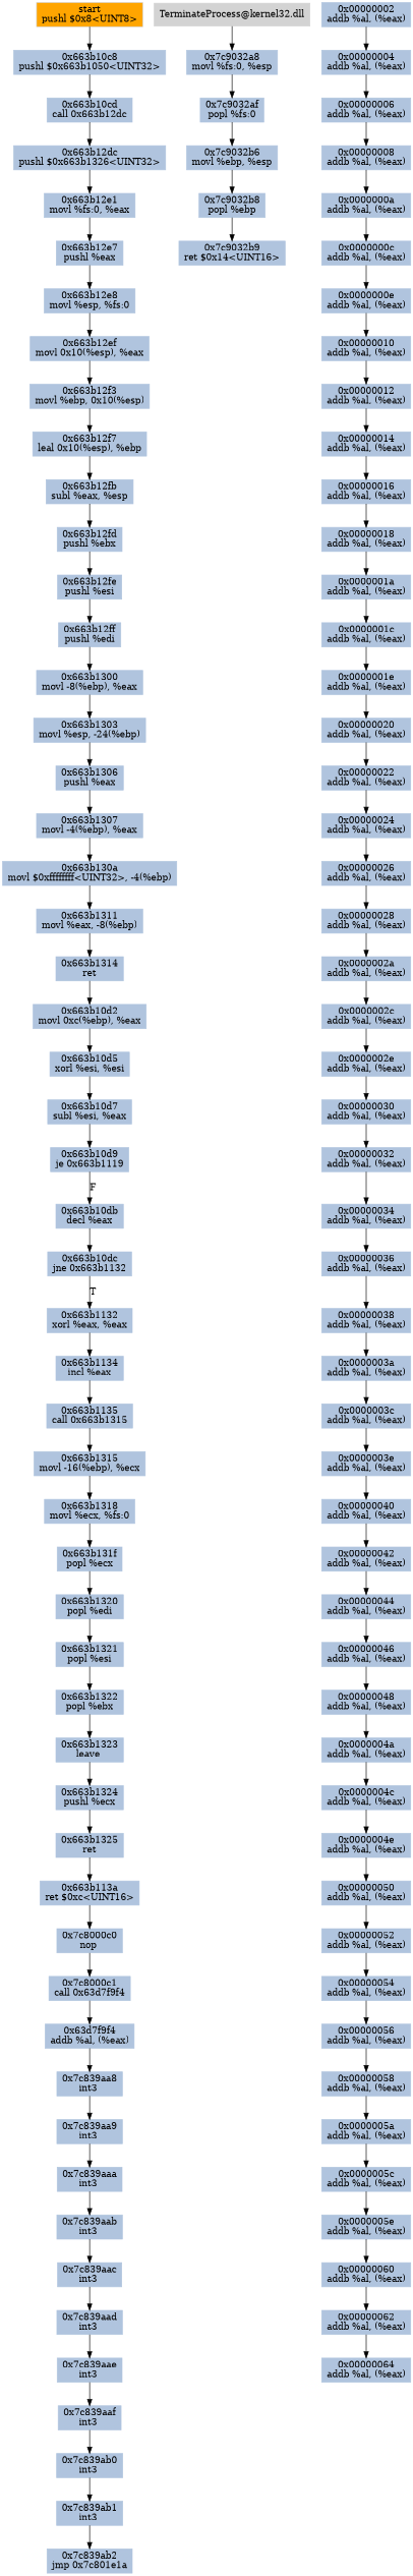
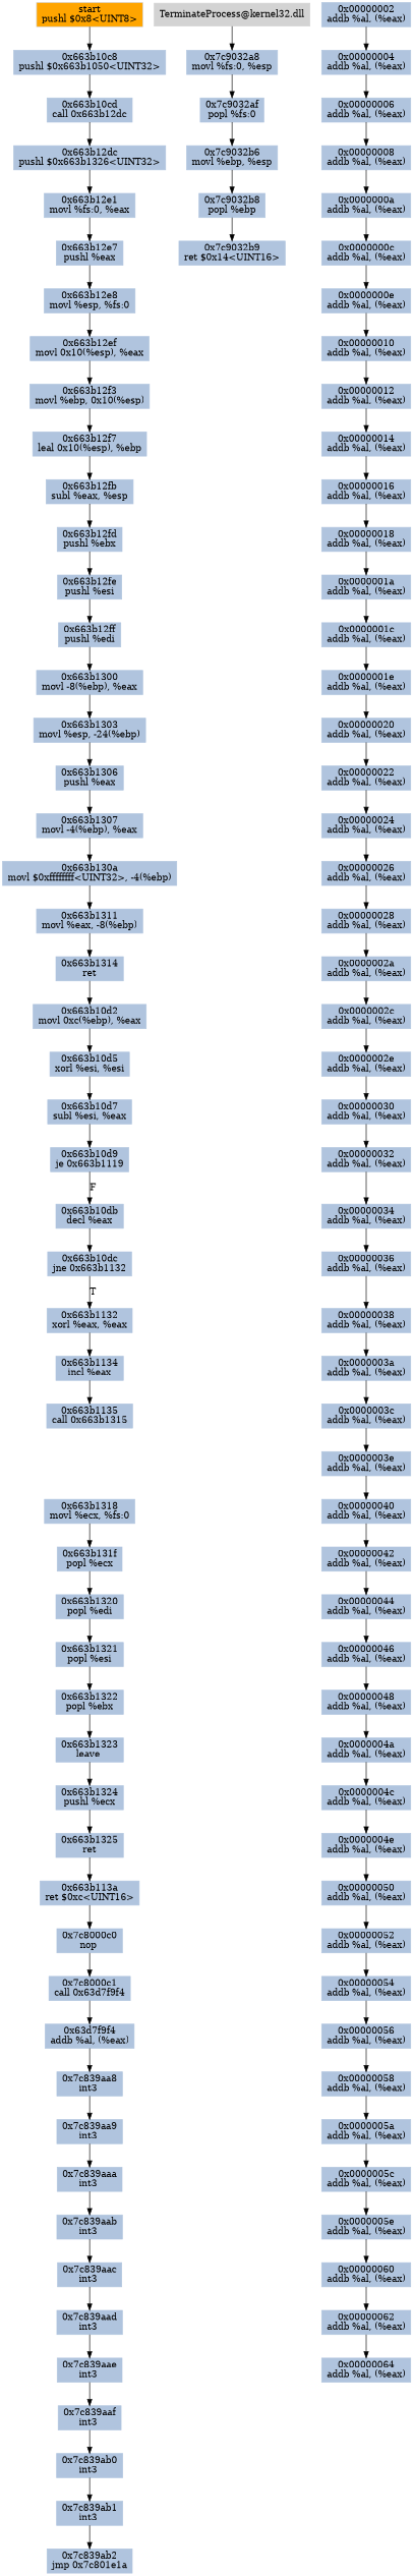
  digraph {
    node [color=lightsteelblue fillcolor=lightsteelblue shape=rectangle style=filled]
    edge [color="#000000"]
    n1 [color=lightgrey fillcolor=orange label="start\npushl $0x8<UINT8>"]
    n2 [label="0x663b10c8\npushl $0x663b1050<UINT32>"]
    n3 [label="0x663b10cd\ncall 0x663b12dc"]
    n4 [label="0x663b12dc\npushl $0x663b1326<UINT32>"]
    n5 [label="0x663b12e1\nmovl %fs:0, %eax"]
    n6 [label="0x663b12e7\npushl %eax"]
    n7 [label="0x663b12e8\nmovl %esp, %fs:0"]
    n8 [label="0x663b12ef\nmovl 0x10(%esp), %eax"]
    n9 [label="0x663b12f3\nmovl %ebp, 0x10(%esp)"]
    n10 [label="0x663b12f7\nleal 0x10(%esp), %ebp"]
    n11 [label="0x663b12fb\nsubl %eax, %esp"]
    n12 [label="0x663b12fd\npushl %ebx"]
    n13 [label="0x663b12fe\npushl %esi"]
    n14 [label="0x663b12ff\npushl %edi"]
    n15 [label="0x663b1300\nmovl -8(%ebp), %eax"]
    n16 [label="0x663b1303\nmovl %esp, -24(%ebp)"]
    n17 [label="0x663b1306\npushl %eax"]
    n18 [label="0x663b1307\nmovl -4(%ebp), %eax"]
    n19 [label="0x663b130a\nmovl $0xffffffff<UINT32>, -4(%ebp)"]
    n20 [label="0x663b1311\nmovl %eax, -8(%ebp)"]
    n21 [label="0x663b1314\nret"]
    n22 [label="0x663b10d2\nmovl 0xc(%ebp), %eax"]
    n23 [label="0x663b10d5\nxorl %esi, %esi"]
    n24 [label="0x663b10d7\nsubl %esi, %eax"]
    n25 [label="0x663b10d9\nje 0x663b1119"]
    n26 [label="0x663b10db\ndecl %eax"]
    n27 [label="0x663b10dc\njne 0x663b1132"]
    n28 [label="0x663b1132\nxorl %eax, %eax"]
    n29 [label="0x663b1134\nincl %eax"]
    n30 [label="0x663b1135\ncall 0x663b1315"]
-   n31 [label="0x663b1315\nmovl -16(%ebp), %ecx"]
    n32 [label="0x663b1318\nmovl %ecx, %fs:0"]
    n33 [label="0x663b131f\npopl %ecx"]
    n34 [label="0x663b1320\npopl %edi"]
    n35 [label="0x663b1321\npopl %esi"]
    n36 [label="0x663b1322\npopl %ebx"]
    n37 [label="0x663b1323\nleave "]
    n38 [label="0x663b1324\npushl %ecx"]
    n39 [label="0x663b1325\nret"]
    n40 [label="0x663b113a\nret $0xc<UINT16>"]
    n41 [label="0x7c8000c0\nnop "]
    n42 [label="0x7c8000c1\ncall 0x63d7f9f4"]
    n43 [label="0x63d7f9f4\naddb %al, (%eax)"]
    n44 [label="0x7c839aa8\nint3 "]
    n45 [label="0x7c839aa9\nint3 "]
    n46 [label="0x7c839aaa\nint3 "]
    n47 [label="0x7c839aab\nint3 "]
    n48 [label="0x7c839aac\nint3 "]
    n49 [label="0x7c839aad\nint3 "]
    n50 [label="0x7c839aae\nint3 "]
    n51 [label="0x7c839aaf\nint3 "]
    n52 [label="0x7c839ab0\nint3 "]
    n53 [label="0x7c839ab1\nint3 "]
    n54 [label="0x7c839ab2\njmp 0x7c801e1a"]
    n55 [color=lightgrey fillcolor=lightgrey label="TerminateProcess@kernel32.dll"]
    n56 [label="0x7c9032a8\nmovl %fs:0, %esp"]
    n57 [label="0x7c9032af\npopl %fs:0"]
    n58 [label="0x7c9032b6\nmovl %ebp, %esp"]
    n59 [label="0x7c9032b8\npopl %ebp"]
    n60 [label="0x7c9032b9\nret $0x14<UINT16>"]
    n61 [label="0x00000002\naddb %al, (%eax)"]
    n62 [label="0x00000004\naddb %al, (%eax)"]
    n63 [label="0x00000006\naddb %al, (%eax)"]
    n64 [label="0x00000008\naddb %al, (%eax)"]
    n65 [label="0x0000000a\naddb %al, (%eax)"]
    n66 [label="0x0000000c\naddb %al, (%eax)"]
    n67 [label="0x0000000e\naddb %al, (%eax)"]
    n68 [label="0x00000010\naddb %al, (%eax)"]
    n69 [label="0x00000012\naddb %al, (%eax)"]
    n70 [label="0x00000014\naddb %al, (%eax)"]
    n71 [label="0x00000016\naddb %al, (%eax)"]
    n72 [label="0x00000018\naddb %al, (%eax)"]
    n73 [label="0x0000001a\naddb %al, (%eax)"]
    n74 [label="0x0000001c\naddb %al, (%eax)"]
    n75 [label="0x0000001e\naddb %al, (%eax)"]
    n76 [label="0x00000020\naddb %al, (%eax)"]
    n77 [label="0x00000022\naddb %al, (%eax)"]
    n78 [label="0x00000024\naddb %al, (%eax)"]
    n79 [label="0x00000026\naddb %al, (%eax)"]
    n80 [label="0x00000028\naddb %al, (%eax)"]
    n81 [label="0x0000002a\naddb %al, (%eax)"]
    n82 [label="0x0000002c\naddb %al, (%eax)"]
    n83 [label="0x0000002e\naddb %al, (%eax)"]
    n84 [label="0x00000030\naddb %al, (%eax)"]
    n85 [label="0x00000032\naddb %al, (%eax)"]
    n86 [label="0x00000034\naddb %al, (%eax)"]
    n87 [label="0x00000036\naddb %al, (%eax)"]
    n88 [label="0x00000038\naddb %al, (%eax)"]
    n89 [label="0x0000003a\naddb %al, (%eax)"]
    n90 [label="0x0000003c\naddb %al, (%eax)"]
    n91 [label="0x0000003e\naddb %al, (%eax)"]
    n92 [label="0x00000040\naddb %al, (%eax)"]
    n93 [label="0x00000042\naddb %al, (%eax)"]
    n94 [label="0x00000044\naddb %al, (%eax)"]
    n95 [label="0x00000046\naddb %al, (%eax)"]
    n96 [label="0x00000048\naddb %al, (%eax)"]
    n97 [label="0x0000004a\naddb %al, (%eax)"]
    n98 [label="0x0000004c\naddb %al, (%eax)"]
    n99 [label="0x0000004e\naddb %al, (%eax)"]
    n100 [label="0x00000050\naddb %al, (%eax)"]
    n101 [label="0x00000052\naddb %al, (%eax)"]
    n102 [label="0x00000054\naddb %al, (%eax)"]
    n103 [label="0x00000056\naddb %al, (%eax)"]
    n104 [label="0x00000058\naddb %al, (%eax)"]
    n105 [label="0x0000005a\naddb %al, (%eax)"]
    n106 [label="0x0000005c\naddb %al, (%eax)"]
    n107 [label="0x0000005e\naddb %al, (%eax)"]
    n108 [label="0x00000060\naddb %al, (%eax)"]
    n109 [label="0x00000062\naddb %al, (%eax)"]
    n110 [label="0x00000064\naddb %al, (%eax)"]
    n1 -> n2
    n2 -> n3
    n3 -> n4
    n4 -> n5
    n5 -> n6
    n6 -> n7
    n7 -> n8
    n8 -> n9
    n9 -> n10
    n10 -> n11
    n11 -> n12
    n12 -> n13
    n13 -> n14
    n14 -> n15
    n15 -> n16
    n16 -> n17
    n17 -> n18
    n18 -> n19
    n19 -> n20
    n20 -> n21
    n21 -> n22
    n22 -> n23
    n23 -> n24
    n24 -> n25
    n25 -> n26 [label=F]
    n26 -> n27
    n27 -> n28 [label=T]
    n28 -> n29
    n29 -> n30
-   n30 -> n31
-   n31 -> n32
    n32 -> n33
    n33 -> n34
    n34 -> n35
    n35 -> n36
    n36 -> n37
    n37 -> n38
    n38 -> n39
    n39 -> n40
    n40 -> n41
    n41 -> n42
    n42 -> n43
    n43 -> n44
    n44 -> n45
    n45 -> n46
    n46 -> n47
    n47 -> n48
    n48 -> n49
    n49 -> n50
    n50 -> n51
    n51 -> n52
    n52 -> n53
    n53 -> n54
    n55 -> n56
    n56 -> n57
    n57 -> n58
    n58 -> n59
    n59 -> n60
    n61 -> n62
    n62 -> n63
    n63 -> n64
    n64 -> n65
    n65 -> n66
    n66 -> n67
    n67 -> n68
    n68 -> n69
    n69 -> n70
    n70 -> n71
    n71 -> n72
    n72 -> n73
    n73 -> n74
    n74 -> n75
    n75 -> n76
    n76 -> n77
    n77 -> n78
    n78 -> n79
    n79 -> n80
    n80 -> n81
    n81 -> n82
    n82 -> n83
    n83 -> n84
    n84 -> n85
    n85 -> n86
    n86 -> n87
    n87 -> n88
    n88 -> n89
    n89 -> n90
    n90 -> n91
    n91 -> n92
    n92 -> n93
    n93 -> n94
    n94 -> n95
    n95 -> n96
    n96 -> n97
    n97 -> n98
    n98 -> n99
    n99 -> n100
    n100 -> n101
    n101 -> n102
    n102 -> n103
    n103 -> n104
    n104 -> n105
    n105 -> n106
    n106 -> n107
    n107 -> n108
    n108 -> n109
    n109 -> n110
  }
